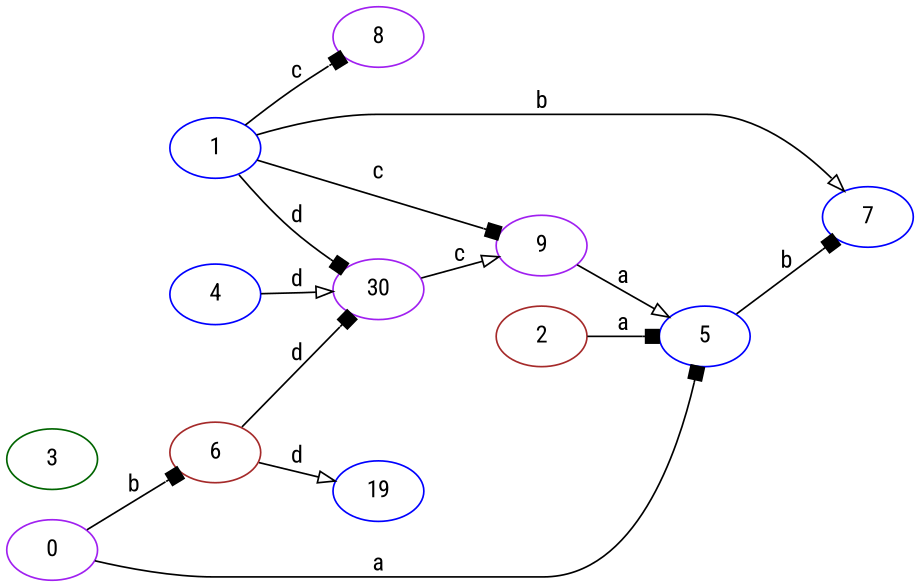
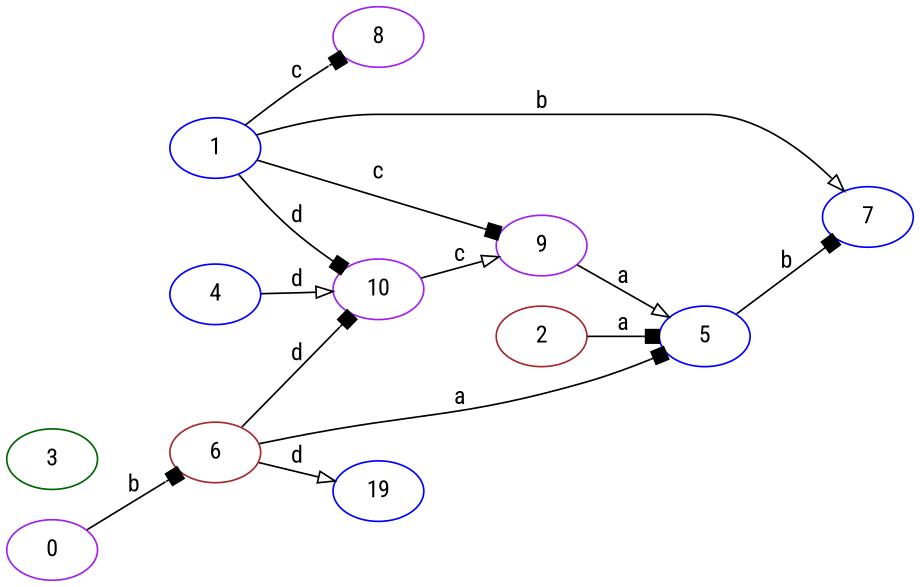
  strict digraph {
    fontname="Roboto Condensed"
    rankdir=LR
    node [color=blue fontname="Roboto Condensed"]
    edge [arrowhead=box fontname="Roboto Condensed"]
-   10 [color=purple label=30]
+   10 [color=purple]
    4
    9 [color=purple]
    5
    7
    6 [color=brown]
    n7 [label=19]
    0 [color=purple]
    1
    8 [color=purple]
    2 [color=brown]
    3 [color=darkgreen]
    10 -> 9 [arrowhead=onormal label=c]
    4 -> 10 [arrowhead=onormal label=d]
    9 -> 5 [arrowhead=onormal label=a]
    5 -> 7 [label=b]
    6 -> 10 [label=d]
-   0 -> 5 [label=a]
+   6 -> 5 [label=a]
    6 -> n7 [arrowhead=onormal label=d]
    0 -> 6 [label=b]
    1 -> 10 [label=d]
    1 -> 9 [label=c]
    1 -> 7 [arrowhead=onormal label=b]
    1 -> 8 [label=c]
    2 -> 5 [label=a]
  }
